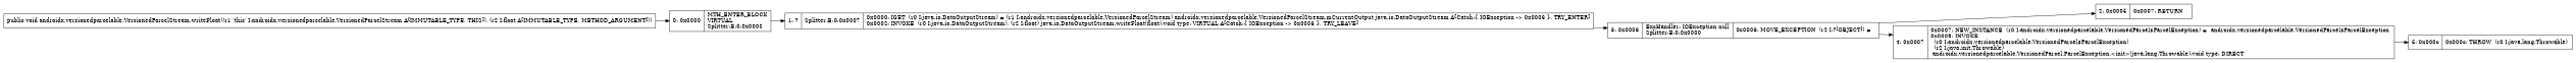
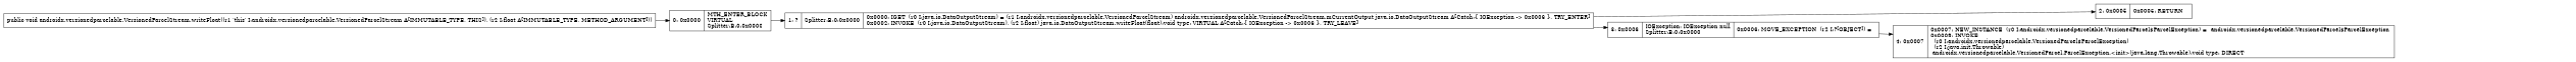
  digraph {
    rankdir=LR
    node [shape=record]
    n1 [label="{0\:\ 0x0000|MTH_ENTER_BLOCK\lVIRTUAL\lSplitter:B:0:0x0000\l}"]
-   n2 [label="{1\:\ ?|Splitter:B:0:0x0007\l|0x0000: IGET  (r0 I:java.io.DataOutputStream) = (r1 I:androidx.versionedparcelable.VersionedParcelStream) androidx.versionedparcelable.VersionedParcelStream.mCurrentOutput java.io.DataOutputStream A[Catch:\{ IOException \-\> 0x0006 \}, TRY_ENTER]\l0x0002: INVOKE  (r0 I:java.io.DataOutputStream), (r2 I:float) java.io.DataOutputStream.writeFloat(float):void type: VIRTUAL A[Catch:\{ IOException \-\> 0x0006 \}, TRY_LEAVE]\l}"]
-   n3 [label="{3\:\ 0x0006|ExcHandler: IOException null\lSplitter:B:0:0x0000\l|0x0006: MOVE_EXCEPTION  (r2 I:?[OBJECT]) =  \l}"]
-   n4 [label="{2\:\ 0x0005|0x0007: RETURN   \l}"]
+   n2 [label="{1\:\ ?|Splitter:B:0:0x0000\l|0x0000: IGET  (r0 I:java.io.DataOutputStream) = (r1 I:androidx.versionedparcelable.VersionedParcelStream) androidx.versionedparcelable.VersionedParcelStream.mCurrentOutput java.io.DataOutputStream A[Catch:\{ IOException \-\> 0x0006 \}, TRY_ENTER]\l0x0002: INVOKE  (r0 I:java.io.DataOutputStream), (r2 I:float) java.io.DataOutputStream.writeFloat(float):void type: VIRTUAL A[Catch:\{ IOException \-\> 0x0006 \}, TRY_LEAVE]\l}"]
+   n3 [label="{3\:\ 0x0006|IOException: IOException null\lSplitter:B:0:0x0000\l|0x0006: MOVE_EXCEPTION  (r2 I:?[OBJECT]) =  \l}"]
+   n4 [label="{2\:\ 0x0005|0x0005: RETURN   \l}"]
    n5 [label="{4\:\ 0x0007|0x0007: NEW_INSTANCE  (r0 I:androidx.versionedparcelable.VersionedParcel$ParcelException) =  androidx.versionedparcelable.VersionedParcel$ParcelException \l0x0009: INVOKE  \l  (r0 I:androidx.versionedparcelable.VersionedParcel$ParcelException)\l  (r2 I:java.init.Throwable)\l androidx.versionedparcelable.VersionedParcel.ParcelException.\<init\>(java.lang.Throwable):void type: DIRECT \l}"]
-   n6 [label="{5\:\ 0x000c|0x000c: THROW  (r0 I:java.lang.Throwable) \l}"]
    n7 [label="{public void androidx.versionedparcelable.VersionedParcelStream.writeFloat((r1 'this' I:androidx.versionedparcelable.VersionedParcelStream A[IMMUTABLE_TYPE, THIS]), (r2 I:float A[IMMUTABLE_TYPE, METHOD_ARGUMENT])) }"]
    n1 -> n2
    n2 -> n3
-   n3 -> n4
+   n2 -> n4
    n3 -> n5
-   n5 -> n6
    n7 -> n1
  }
